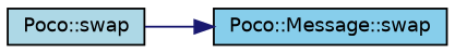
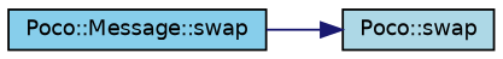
  digraph {
    rankdir=LR
    node [color=black fontname=Helvetica fontsize=10 shape=record style=filled]
    n1 [fillcolor=lightblue fontcolor=black height=0.2 label="Poco::swap" width=0.4]
    n2 [fillcolor=skyblue height=0.2 label="Poco::Message::swap" width=0.4]
-   n1 -> n2 [color=midnightblue fontname=Helvetica fontsize=10 labelfontname=Helvetica labelfontsize=10 style=solid]
+   n2 -> n1 [color=midnightblue fontname=Helvetica fontsize=10 labelfontname=Helvetica labelfontsize=10 style=solid]
  }
